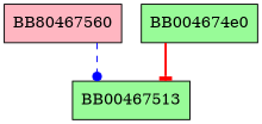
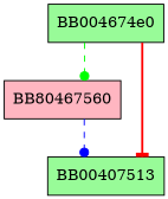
  digraph {
    splines=ortho
    node [fillcolor=palegreen shape=box style=filled]
    edge [arrowhead=dot style=dashed]
    n1 [fillcolor=lightpink label=BB80467560]
    BB004674e0
-   BB00467513
+   BB00467513 [label=BB00407513]
    n1 -> BB00467513 [color=blue]
+   BB004674e0 -> n1 [color=green]
    BB004674e0 -> BB00467513 [arrowhead=tee color=red style=bold]
  }
